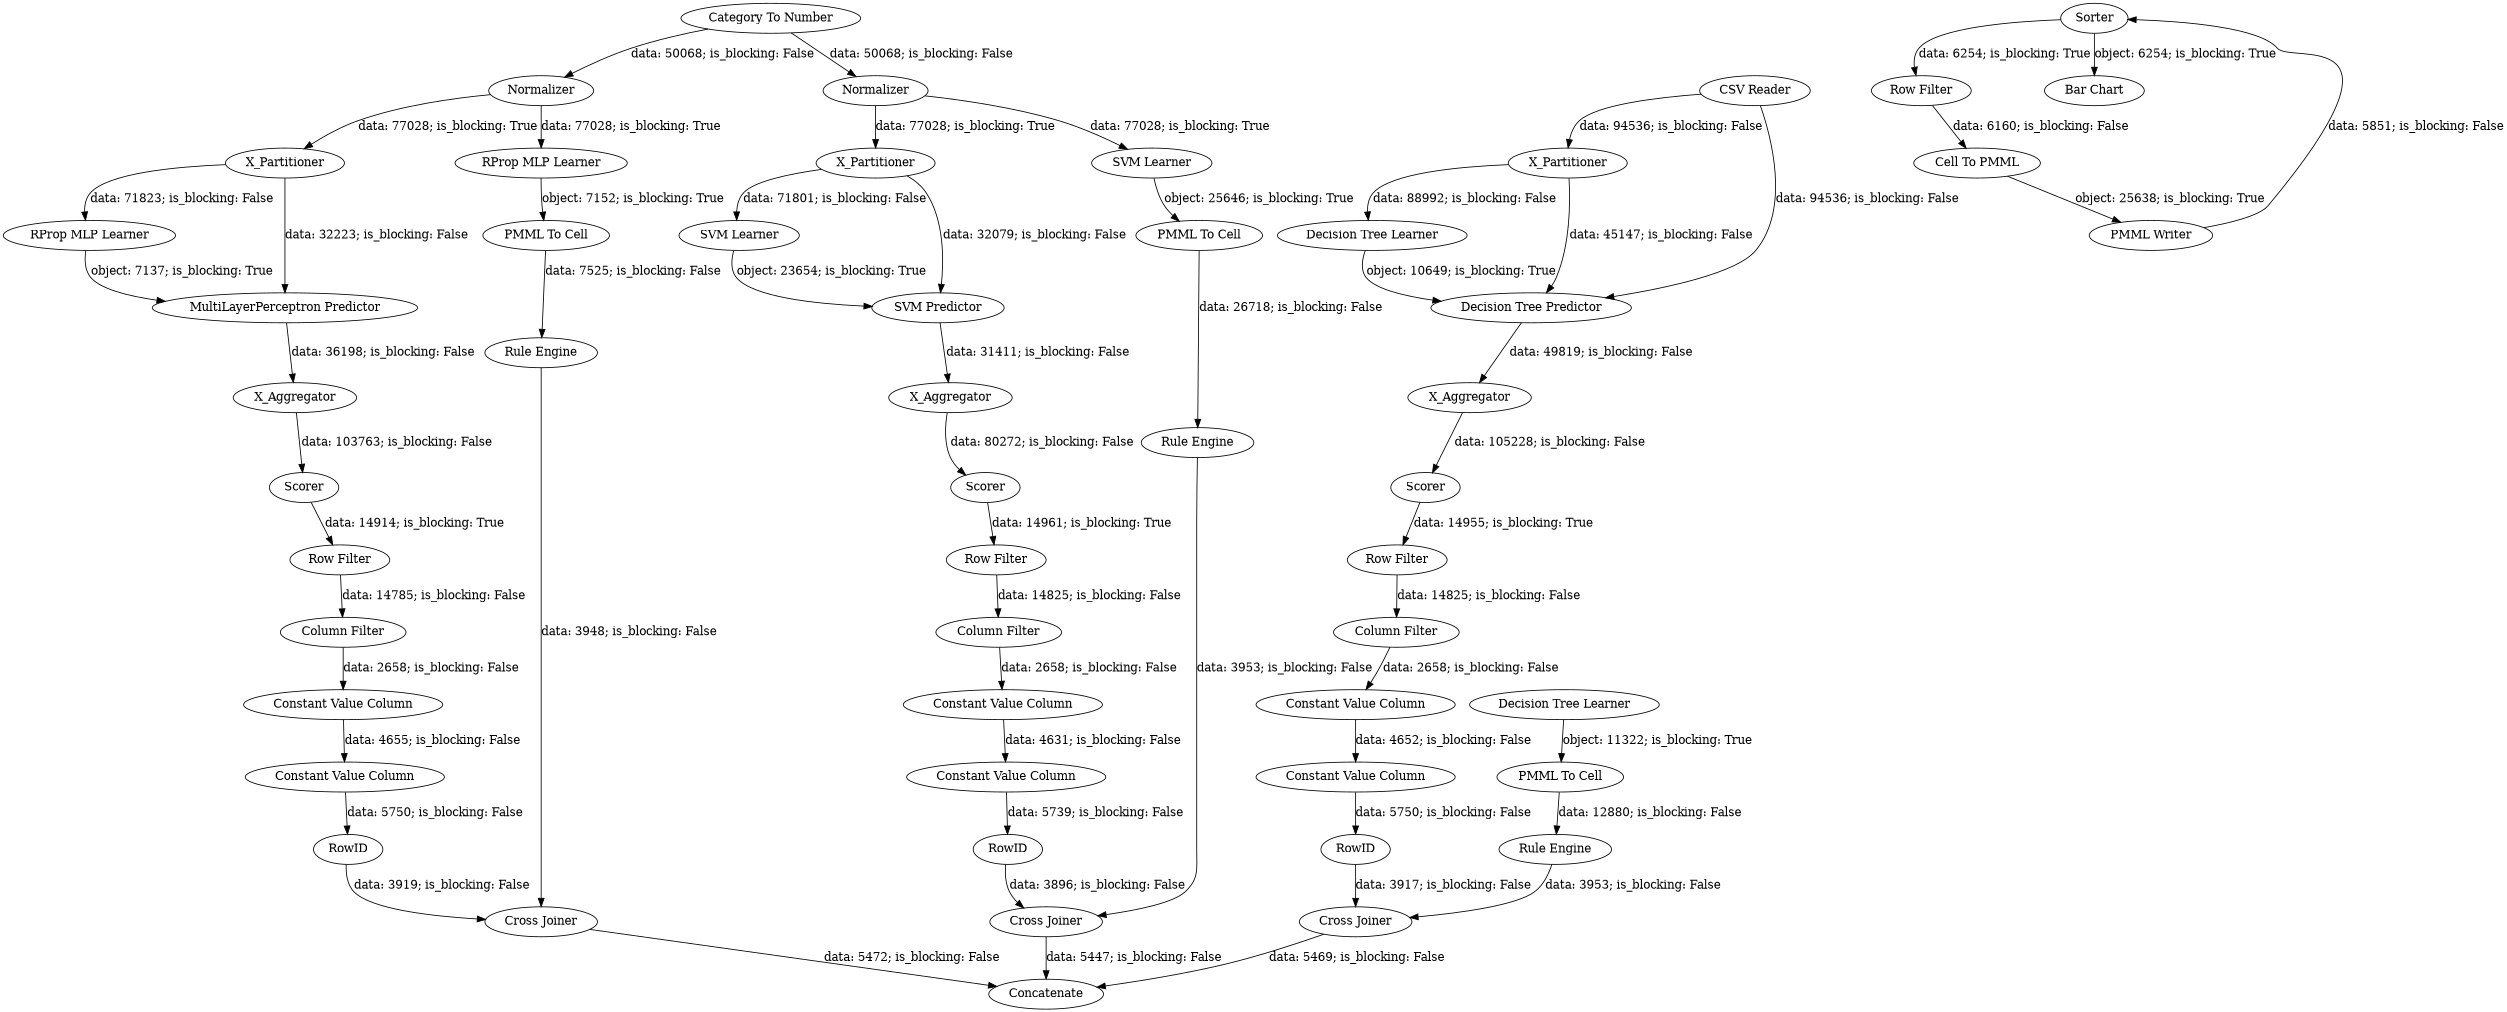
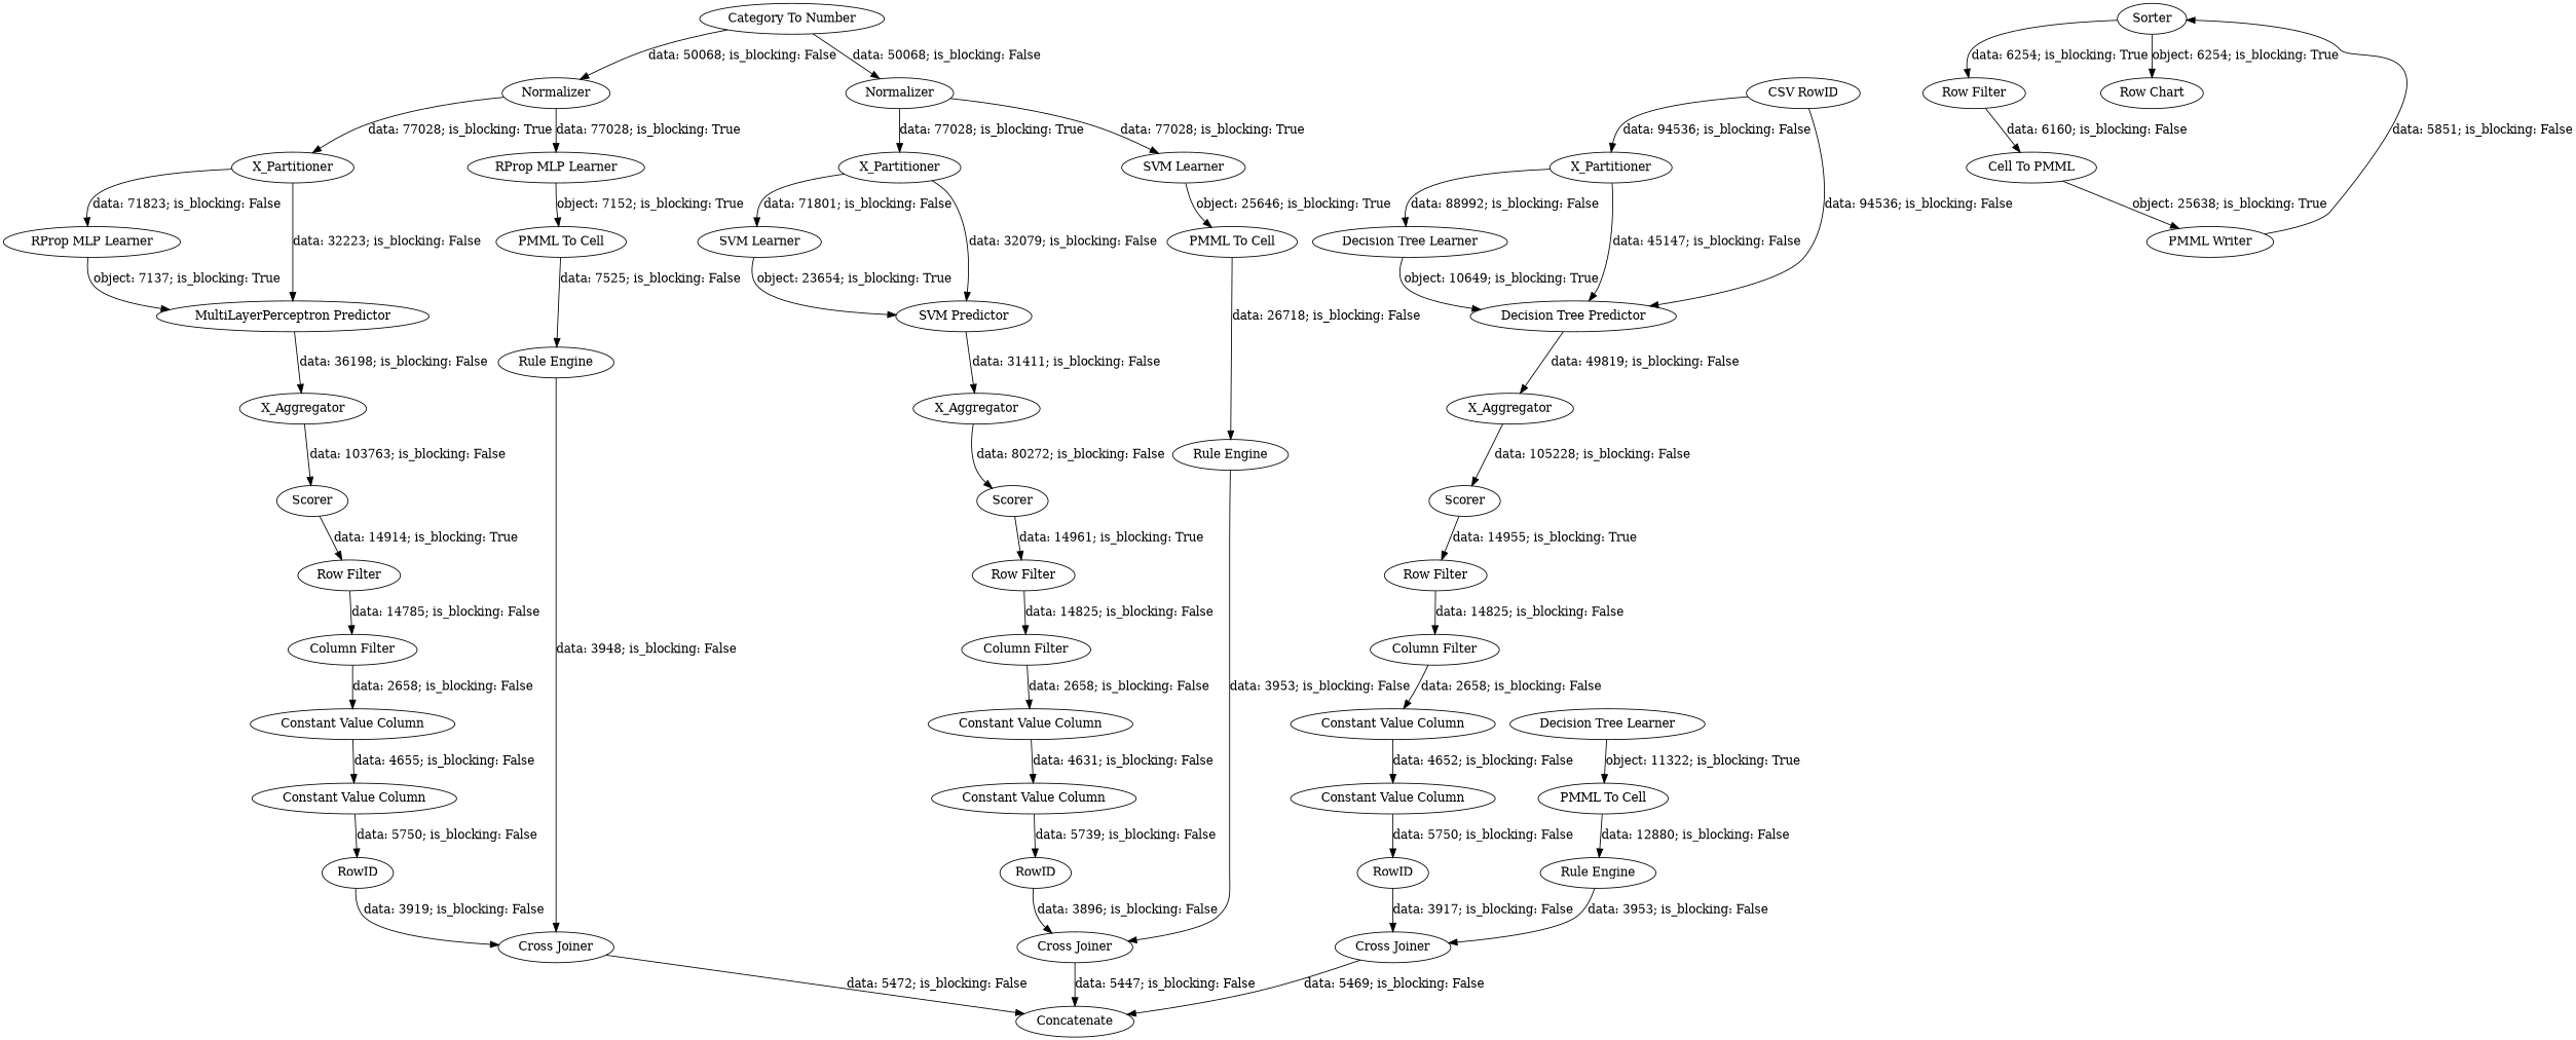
  digraph {
    rankdir=TB
    n1 [label="Cross Joiner"]
    n2 [label=Concatenate]
    n3 [label="Rule Engine"]
    n4 [label="Cross Joiner"]
    n5 [label=RowID]
    n6 [label="Cross Joiner"]
    n7 [label="SVM Learner"]
    n8 [label="SVM Predictor"]
    n9 [label=X_Aggregator]
    n10 [label=X_Aggregator]
    n11 [label=Scorer]
    n12 [label="Row Filter"]
    n13 [label="Row Filter"]
    n14 [label="Column Filter"]
    n15 [label="Constant Value Column"]
    n16 [label="Column Filter"]
    n17 [label="Constant Value Column"]
    n18 [label="Constant Value Column"]
    n19 [label=X_Partitioner]
    n20 [label="Decision Tree Learner"]
    n21 [label="Decision Tree Predictor"]
    n22 [label=X_Partitioner]
    n23 [label="RProp MLP Learner"]
    n24 [label="MultiLayerPerceptron Predictor"]
    n25 [label=X_Aggregator]
    n26 [label=Sorter]
    n27 [label="Row Filter"]
-   n28 [label="Bar Chart"]
+   n28 [label="Row Chart"]
    n29 [label="Rule Engine"]
    n30 [label="Constant Value Column"]
    n31 [label=RowID]
    n32 [label="Cell To PMML"]
    n33 [label="PMML Writer"]
    n34 [label="Category To Number"]
    n35 [label=Normalizer]
    n36 [label=Normalizer]
    n37 [label="RProp MLP Learner"]
    n38 [label=X_Partitioner]
    n39 [label="SVM Learner"]
    n40 [label="Rule Engine"]
    n41 [label=Scorer]
    n42 [label=Scorer]
    n43 [label="Row Filter"]
    n44 [label="Column Filter"]
    n45 [label="Constant Value Column"]
    n46 [label="Constant Value Column"]
    n47 [label="PMML To Cell"]
    n48 [label="PMML To Cell"]
    n49 [label="Decision Tree Learner"]
    n50 [label="PMML To Cell"]
    n51 [label=RowID]
-   n52 [label="CSV Reader"]
+   n52 [label="CSV RowID"]
    n1 -> n2 [label="data: 5447; is_blocking: False"]
    n3 -> n4 [label="data: 3948; is_blocking: False"]
    n4 -> n2 [label="data: 5472; is_blocking: False"]
    n5 -> n6 [label="data: 3917; is_blocking: False"]
    n6 -> n2 [label="data: 5469; is_blocking: False"]
    n7 -> n8 [label="object: 23654; is_blocking: True"]
    n8 -> n9 [label="data: 31411; is_blocking: False"]
    n9 -> n42 [label="data: 80272; is_blocking: False"]
    n10 -> n11 [label="data: 105228; is_blocking: False"]
    n11 -> n12 [label="data: 14955; is_blocking: True"]
    n12 -> n16 [label="data: 14825; is_blocking: False"]
    n13 -> n14 [label="data: 14785; is_blocking: False"]
    n14 -> n15 [label="data: 2658; is_blocking: False"]
    n15 -> n46 [label="data: 4655; is_blocking: False"]
    n16 -> n17 [label="data: 2658; is_blocking: False"]
    n17 -> n18 [label="data: 4652; is_blocking: False"]
    n18 -> n5 [label="data: 5750; is_blocking: False"]
    n19 -> n20 [label="data: 88992; is_blocking: False"]
    n19 -> n21 [label="data: 45147; is_blocking: False"]
    n20 -> n21 [label="object: 10649; is_blocking: True"]
    n21 -> n10 [label="data: 49819; is_blocking: False"]
    n22 -> n23 [label="data: 71823; is_blocking: False"]
    n22 -> n24 [label="data: 32223; is_blocking: False"]
    n23 -> n24 [label="object: 7137; is_blocking: True"]
    n24 -> n25 [label="data: 36198; is_blocking: False"]
    n25 -> n41 [label="data: 103763; is_blocking: False"]
    n26 -> n27 [label="data: 6254; is_blocking: True"]
    n26 -> n28 [label="object: 6254; is_blocking: True"]
    n27 -> n32 [label="data: 6160; is_blocking: False"]
    n29 -> n1 [label="data: 3953; is_blocking: False"]
    n30 -> n31 [label="data: 5739; is_blocking: False"]
    n31 -> n1 [label="data: 3896; is_blocking: False"]
    n32 -> n33 [label="object: 25638; is_blocking: True"]
    n33 -> n26 [label="data: 5851; is_blocking: False"]
    n34 -> n35 [label="data: 50068; is_blocking: False"]
    n34 -> n36 [label="data: 50068; is_blocking: False"]
    n35 -> n22 [label="data: 77028; is_blocking: True"]
    n35 -> n37 [label="data: 77028; is_blocking: True"]
    n36 -> n38 [label="data: 77028; is_blocking: True"]
    n36 -> n39 [label="data: 77028; is_blocking: True"]
    n37 -> n50 [label="object: 7152; is_blocking: True"]
    n38 -> n7 [label="data: 71801; is_blocking: False"]
    n38 -> n8 [label="data: 32079; is_blocking: False"]
    n39 -> n48 [label="object: 25646; is_blocking: True"]
    n40 -> n6 [label="data: 3953; is_blocking: False"]
    n41 -> n13 [label="data: 14914; is_blocking: True"]
    n42 -> n43 [label="data: 14961; is_blocking: True"]
    n43 -> n44 [label="data: 14825; is_blocking: False"]
    n44 -> n45 [label="data: 2658; is_blocking: False"]
    n45 -> n30 [label="data: 4631; is_blocking: False"]
    n46 -> n51 [label="data: 5750; is_blocking: False"]
    n47 -> n40 [label="data: 12880; is_blocking: False"]
    n48 -> n29 [label="data: 26718; is_blocking: False"]
    n49 -> n47 [label="object: 11322; is_blocking: True"]
    n50 -> n3 [label="data: 7525; is_blocking: False"]
    n51 -> n4 [label="data: 3919; is_blocking: False"]
    n52 -> n19 [label="data: 94536; is_blocking: False"]
    n52 -> n21 [label="data: 94536; is_blocking: False"]
  }
